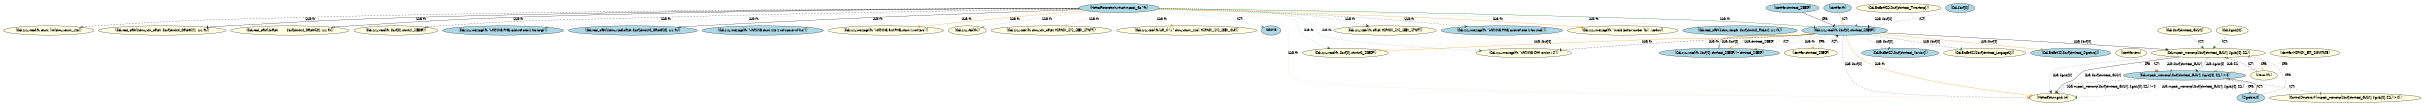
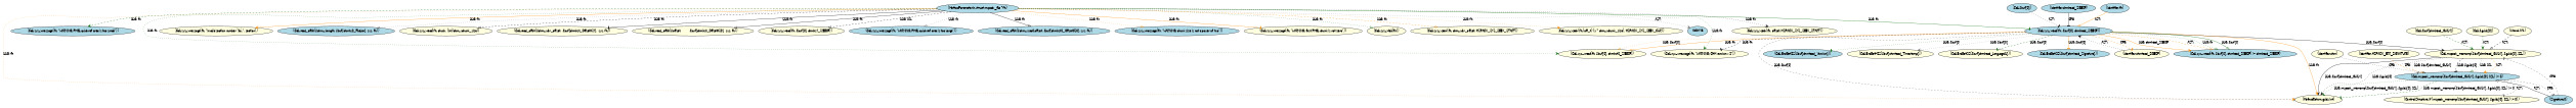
  digraph {
    fontname="Patrick Hand"
    node [fillcolor=lightyellow fontname="Patrick Hand" style=filled]
    edge [arrowhead=onormal color=darkorange fontname="Patrick Hand" style=dotted]
    n1 [label="(Call,mspack_memcmp(&buf[chmhead_GUID1], &guids[0], 32L))"]
    n2 [fillcolor=lightblue label="(Call,mspack_memcmp(&buf[chmhead_GUID1], &guids[0], 32L) != 0)"]
    n3 [label="(MethodReturn,guids int)"]
    n4 [label="(Literal,32L)"]
    n5 [fillcolor=lightblue label="(Signature,0)"]
    n6 [label="(ControlStructure,if (mspack_memcmp(&buf[chmhead_GUID1], &guids[0], 32L) != 0))"]
    n7 [fillcolor=lightblue label="(Call,sys->read(fh, &buf[0], chmhead_SIZEOF))"]
    n8 [fillcolor=lightblue label="(Call,sys->read(fh, &buf[0], chmhead_SIZEOF) != chmhead_SIZEOF)"]
    n9 [fillcolor=lightblue label="(Call,EndGetI32(&buf[chmhead_Version]))"]
    n10 [label="(Call,EndGetM32(&buf[chmhead_Timestamp]))"]
    n11 [label="(Call,EndGetI32(&buf[chmhead_LanguageID]))"]
    n12 [fillcolor=lightblue label="(Call,EndGetI32(&buf[chmhead_Signature]))"]
    n13 [label="(Identifier,chmhead_SIZEOF)"]
    n14 [label="(Call,sys->read(fh, &buf[0], chmhst3_SIZEOF))"]
    n15 [label="(Call,sys->message(fh, \"WARNING; CHM version > 3\"))"]
    n16 [fillcolor=lightblue label="(MethodParameterIn,struct mspack_file *fh)"]
    n17 [label="(Call,sys->seek(fh, offset, MSPACK_SYS_SEEK_START))"]
    n18 [fillcolor=lightblue label="(Call,sys->message(fh, \"WARNING; PMGL quickref area is too small\"))"]
    n19 [label="(Call,sys->message(fh, \"invalid section number '%u'.\", section))"]
    n20 [fillcolor=lightblue label="(Call,read_off64(&chm->length, &buf[chmhs0_FileLen], sys, fh))"]
    n21 [label="(Call,sys->read(fh, chunk, (int)chm->chunk_size))"]
    n22 [label="(Call,read_off64(&chm->dir_offset,  &buf[chmhst_OffsetHS1],  sys, fh))"]
    n23 [label="(Call,read_off64(&offset,           &buf[chmhst_OffsetHS0],  sys, fh))"]
    n24 [label="(Call,sys->read(fh, &buf[0], chmhs1_SIZEOF))"]
    n25 [fillcolor=lightblue label="(Call,sys->message(fh, \"WARNING; PMGL quickref area is too large\"))"]
    n26 [fillcolor=lightblue label="(Call,read_off64(&chm->sec0.offset, &buf[chmhst3_OffsetCS0], sys, fh))"]
    n27 [fillcolor=lightblue label="(Call,sys->message(fh, \"WARNING; chunk size is not a power of two\"))"]
    n28 [label="(Call,sys->message(fh, \"WARNING; first PMGL chunk is not zero\"))"]
    n29 [label="(Call,sys->tell(fh))"]
    n30 [label="(Call,sys->seek(fh, chm->dir_offset, MSPACK_SYS_SEEK_START))"]
    n31 [label="(Call,sys->seek(fh,(off_t) (x * chm->chunk_size), MSPACK_SYS_SEEK_CUR))"]
    1000125 [fillcolor=lightblue]
    n33 [fillcolor=lightblue label="(Call,&buf[0])"]
    n34 [label="(Identifier,MSPACK_ERR_SIGNATURE)"]
    n35 [fillcolor=lightblue label="(Identifier,chmhead_SIZEOF)"]
    n36 [label="(Call,&buf[chmhead_GUID1])"]
    n37 [label="(Call,&guids[0])"]
    n38 [label="(Identifier,chm)"]
    n39 [fillcolor=lightblue label="(Identifier,fh)"]
    n1 -> n2 [arrowhead=vee label="AST: " style=dashed]
    n1 -> n2 [arrowhead=tee color=gray40 label="DDG: &buf[chmhead_GUID1]"]
    n1 -> n2 [arrowhead=tee color=black label="DDG: &guids[0]" style=dashed]
    n1 -> n2 [color=darkgreen label="DDG: 32L"]
    n1 -> n3 [arrowhead=vee color=black label="DDG: &buf[chmhead_GUID1]" style=solid]
    n1 -> n3 [arrowhead=vee color=black label="DDG: &guids[0]"]
-   n1 -> n4 [label="CFG: " style=dashed]
    n2 -> n3 [arrowhead=tee color=darkgreen label="DDG: mspack_memcmp(&buf[chmhead_GUID1], &guids[0], 32L)"]
    n2 -> n3 [arrowhead=tee color=darkgreen label="DDG: mspack_memcmp(&buf[chmhead_GUID1], &guids[0], 32L) != 0" style=dashed]
    n2 -> n5 [arrowhead=tee color=gray40 label="CFG: " style=dashed]
    n2 -> n6 [arrowhead=tee color=gray40 label="AST: " style=dashed]
    n4 -> n1 [color=black label="AST: " style=dashed]
    n5 -> n1 [arrowhead=tee color=gray40 label="CFG: " style=dashed]
    n5 -> n2 [color=black label="AST: " style=solid]
    n7 -> n1 [arrowhead=vee color=black label="DDG: &buf[0]" style=solid]
    n7 -> n3 [arrowhead=tee color=gray40 label="DDG: &buf[0]" style=dashed]
    n7 -> n3 [arrowhead=vee label="DDG: fh" style=solid]
    n7 -> n8 [label="AST: " style=dashed]
    n7 -> n8 [color=darkgreen label="DDG: fh"]
    n7 -> n8 [color=darkgreen label="DDG: &buf[0]" style=solid]
    n7 -> n8 [arrowhead=vee label="DDG: chmhead_SIZEOF" style=solid]
    n7 -> n9 [arrowhead=tee color=darkgreen label="DDG: &buf[0]"]
-   n10 -> n7 [arrowhead=vee color=gray40 label="DDG: &buf[0]"]
+   n7 -> n10 [arrowhead=vee color=gray40 label="DDG: &buf[0]"]
    n7 -> n11 [arrowhead=tee color=darkgreen label="DDG: &buf[0]" style=dashed]
    n7 -> n12 [arrowhead=tee label="DDG: &buf[0]" style=solid]
    n7 -> n13 [arrowhead=tee label="CFG: " style=dashed]
    n7 -> n14 [label="DDG: fh" style=solid]
    n7 -> n14 [label="DDG: &buf[0]"]
    n7 -> n15 [arrowhead=tee color=black label="DDG: fh" style=dashed]
    n13 -> n7 [arrowhead=vee color=black label="AST: "]
    n16 -> n3 [arrowhead=vee label="DDG: fh"]
    n16 -> n7 [arrowhead=tee color=darkgreen label="DDG: fh" style=solid]
    n16 -> n14 [arrowhead=vee color=darkgreen label="DDG: fh"]
    n16 -> n15 [arrowhead=vee color=darkgreen label="DDG: fh"]
    n16 -> n17 [arrowhead=vee color=black label="DDG: fh"]
    n16 -> n18 [arrowhead=vee color=darkgreen label="DDG: fh" style=dashed]
    n16 -> n19 [arrowhead=vee label="DDG: fh" style=solid]
    n16 -> n20 [color=gray40 label="DDG: fh"]
    n16 -> n21 [color=black label="DDG: fh" style=dashed]
    n16 -> n22 [arrowhead=tee color=black label="DDG: fh" style=solid]
    n16 -> n23 [color=black label="DDG: fh" style=solid]
-   n16 -> n24 [color=black label="DDG: fh" style=dashed]
+   n16 -> n24 [color=black label="DDG: 32L" style=dashed]
    n16 -> n25 [color=gray40 label="DDG: fh"]
    n16 -> n26 [color=black label="DDG: fh" style=solid]
    n16 -> n27 [label="DDG: fh"]
    n16 -> n28 [arrowhead=tee label="DDG: fh" style=solid]
    n16 -> n29 [color=darkgreen label="DDG: fh"]
    n16 -> n30 [label="DDG: fh" style=dashed]
    n16 -> n31 [arrowhead=vee label="DDG: fh"]
    n16 -> 1000125 [arrowhead=vee color=gray40 label="AST: "]
    n33 -> n7 [arrowhead=tee color=black label="AST: "]
    n34 -> n2 [label="CFG: " style=dashed]
    n35 -> n7 [arrowhead=tee color=black label="CFG: " style=solid]
    n36 -> n1 [arrowhead=vee color=darkgreen label="AST: " style=dashed]
    n37 -> n1 [arrowhead=vee color=darkgreen label="AST: " style=dashed]
    n38 -> n2 [color=black label="CFG: "]
    n39 -> n7 [label="AST: " style=solid]
  }
